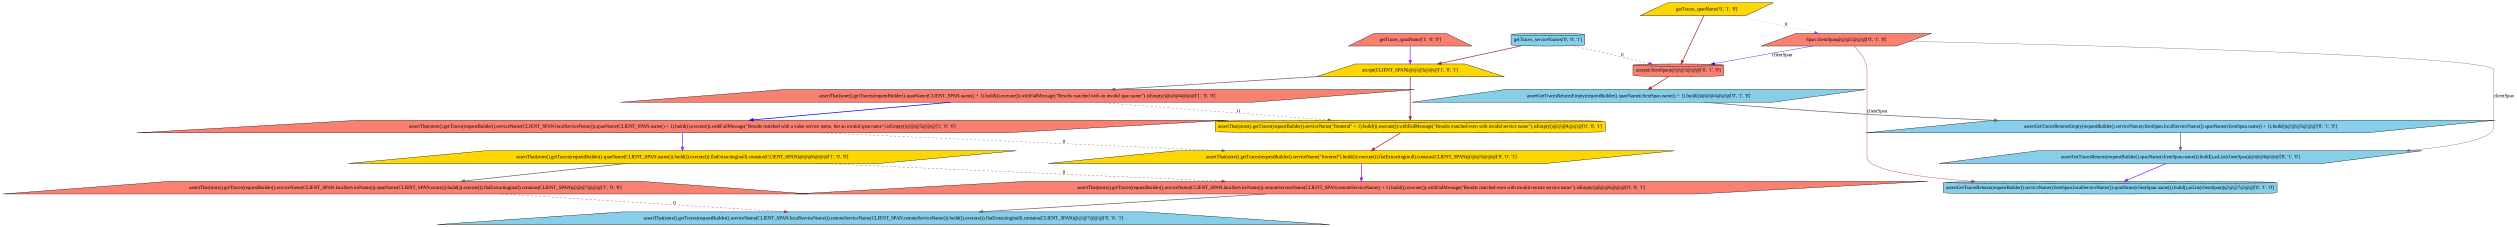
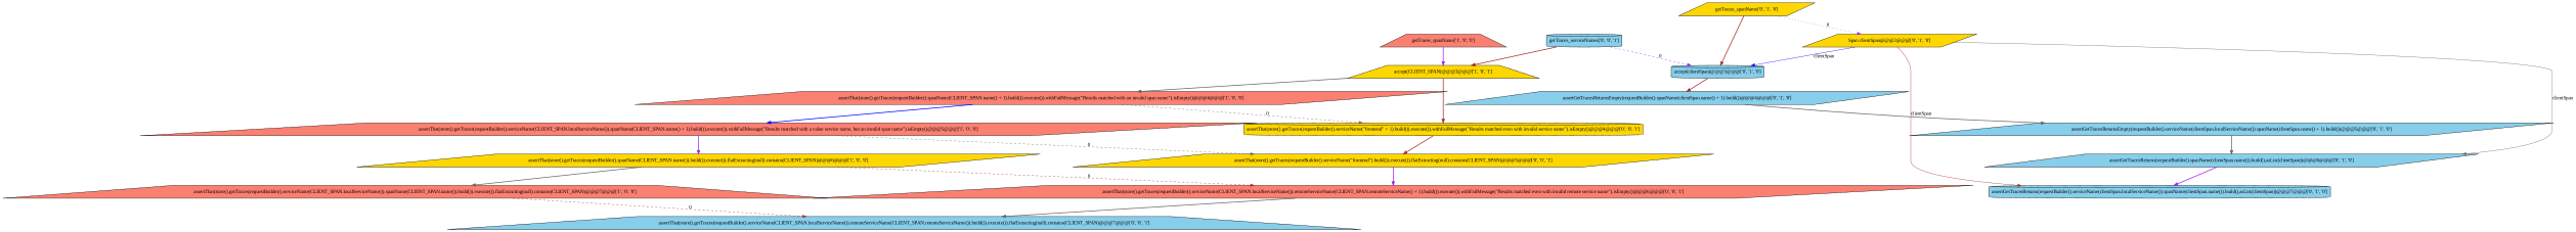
  digraph {
    fontname="Liberation Serif"
    node [fillcolor=salmon fontname="Liberation Serif" shape=parallelogram style=filled]
    edge [color=gray40 fontname="Liberation Serif" style=bold]
    n1 [label="getTraces_spanName['1', '0', '0']" shape=trapezium]
    n2 [fillcolor=gold label="accept(CLIENT_SPAN)@@@3@@@['1', '0', '1']" shape=trapezium]
    n3 [label="assertThat(store().getTraces(requestBuilder().spanName(CLIENT_SPAN.name() + 1).build()).execute()).withFailMessage(\"Results matched with an invalid span name\").isEmpty()@@@4@@@['1', '0', '0']"]
    n4 [fillcolor=gold label="assertThat(store().getTraces(requestBuilder().serviceName(\"frontend\" + 1).build()).execute()).withFailMessage(\"Results matched even with invalid service name\").isEmpty()@@@4@@@['0', '0', '1']" shape=cylinder]
    n5 [label="assertThat(store().getTraces(requestBuilder().serviceName(CLIENT_SPAN.localServiceName()).spanName(CLIENT_SPAN.name() + 1).build()).execute()).withFailMessage(\"Results matched with a value service name, but an invalid span name\").isEmpty()@@@5@@@['1', '0', '0']"]
    n6 [fillcolor=gold label="assertThat(store().getTraces(requestBuilder().serviceName(\"frontend\").build()).execute()).flatExtracting(null).contains(CLIENT_SPAN)@@@5@@@['0', '0', '1']"]
-   n7 [label="accept(clientSpan)@@@3@@@['0', '1', '0']" shape=cylinder]
+   n7 [fillcolor=skyblue label="accept(clientSpan)@@@3@@@['0', '1', '0']" shape=cylinder]
    n8 [fillcolor=skyblue label="assertGetTracesReturnsEmpty(requestBuilder().spanName(clientSpan.name() + 1).build())@@@4@@@['0', '1', '0']"]
    n9 [fillcolor=gold label="assertThat(store().getTraces(requestBuilder().spanName(CLIENT_SPAN.name()).build()).execute()).flatExtracting(null).contains(CLIENT_SPAN)@@@6@@@['1', '0', '0']"]
    n10 [label="assertThat(store().getTraces(requestBuilder().serviceName(CLIENT_SPAN.localServiceName()).remoteServiceName(CLIENT_SPAN.remoteServiceName() + 1).build()).execute()).withFailMessage(\"Results matched even with invalid remote service name\").isEmpty()@@@6@@@['0', '0', '1']"]
    n11 [label="assertThat(store().getTraces(requestBuilder().serviceName(CLIENT_SPAN.localServiceName()).spanName(CLIENT_SPAN.name()).build()).execute()).flatExtracting(null).contains(CLIENT_SPAN)@@@7@@@['1', '0', '0']" shape=trapezium]
    n12 [fillcolor=skyblue label="assertThat(store().getTraces(requestBuilder().serviceName(CLIENT_SPAN.localServiceName()).remoteServiceName(CLIENT_SPAN.remoteServiceName()).build()).execute()).flatExtracting(null).contains(CLIENT_SPAN)@@@7@@@['0', '0', '1']" shape=trapezium]
    n13 [fillcolor=gold label="getTraces_spanName['0', '1', '0']"]
-   n14 [label="Span clientSpan@@@2@@@['0', '1', '0']"]
+   n14 [fillcolor=gold label="Span clientSpan@@@2@@@['0', '1', '0']"]
    n15 [fillcolor=skyblue label="assertGetTracesReturns(requestBuilder().serviceName(clientSpan.localServiceName()).spanName(clientSpan.name()).build(),asList(clientSpan))@@@7@@@['0', '1', '0']" shape=cylinder]
    n16 [fillcolor=skyblue label="assertGetTracesReturns(requestBuilder().spanName(clientSpan.name()).build(),asList(clientSpan))@@@6@@@['0', '1', '0']"]
    n17 [fillcolor=skyblue label="assertGetTracesReturnsEmpty(requestBuilder().serviceName(clientSpan.localServiceName()).spanName(clientSpan.name() + 1).build())@@@5@@@['0', '1', '0']"]
    n18 [fillcolor=skyblue label="getTraces_serviceNames['0', '0', '1']" shape=cylinder]
    n1 -> n2 [color=purple]
    n2 -> n3
    n2 -> n4 [color=brown]
    n3 -> n4 [label=0 style=dashed]
    n3 -> n5 [color=blue]
    n4 -> n6 [color=brown]
    n5 -> n6 [label=0 style=dashed]
    n5 -> n9 [color=purple]
    n6 -> n10 [color=purple]
    n7 -> n8 [color=brown]
    n8 -> n17
    n9 -> n10 [color=brown label=0 style=dashed]
    n9 -> n11
    n10 -> n12
    n11 -> n12 [color=brown label=0 style=dashed]
    n13 -> n7 [color=brown]
    n13 -> n14 [color=purple label=0 style=dotted]
    n14 -> n7 [color=blue label=clientSpan style=solid]
    n14 -> n15 [color=brown label=clientSpan style=solid]
    n14 -> n16 [label=clientSpan style=solid]
    n16 -> n15 [color=purple]
    n17 -> n16
    n18 -> n2 [color=brown]
    n18 -> n7 [color=purple label=0 style=dashed]
  }
